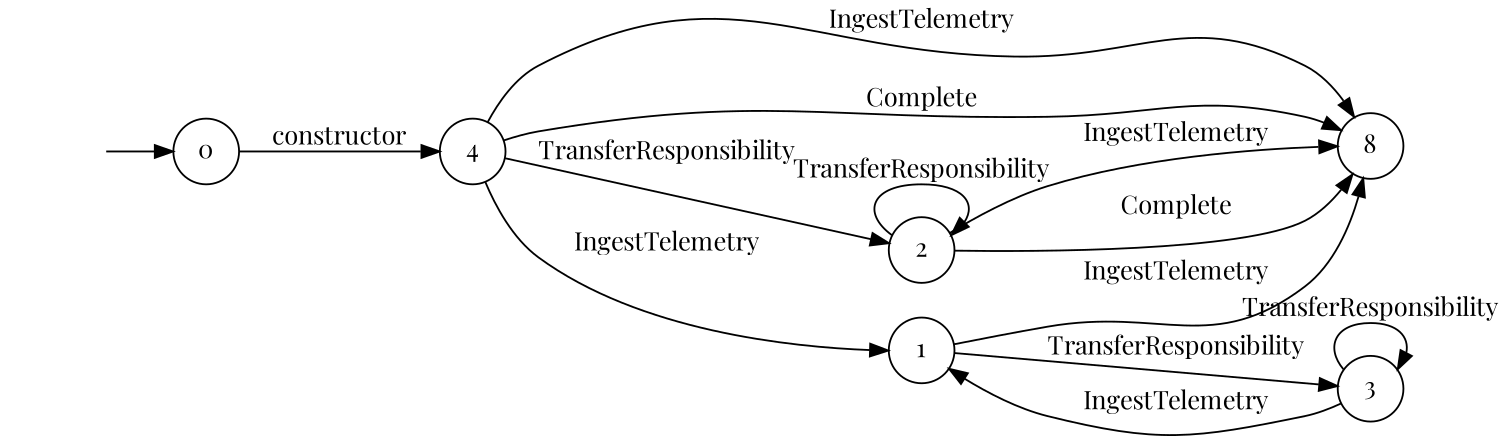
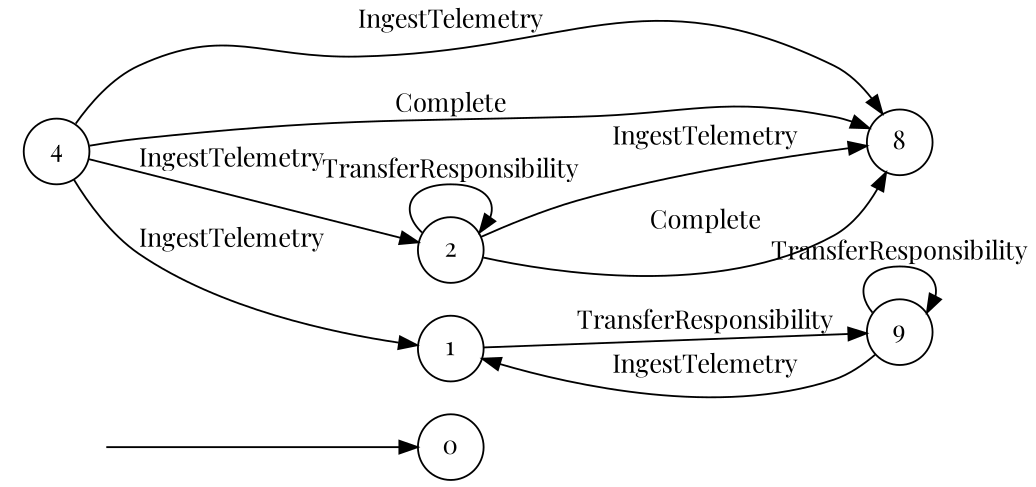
  digraph {
    fontname="Playfair Display"
    rankdir=LR
    node [fontname="Playfair Display" shape=circle]
    edge [fontname="Playfair Display"]
    "" [shape=plaintext]
    n2 [label=0]
    n3 [label=4]
    n4 [label=8]
    n5 [label=2]
    n6 [label=1]
-   n7 [label=3]
+   n7 [label=9]
    "" -> n2
-   n2 -> n3 [label=constructor]
    n3 -> n4 [label=IngestTelemetry]
    n3 -> n4 [label=Complete]
-   n3 -> n5 [label=TransferResponsibility]
+   n3 -> n5 [label=IngestTelemetry]
    n3 -> n6 [label=IngestTelemetry]
    n5 -> n4 [label=IngestTelemetry]
    n5 -> n4 [label=Complete]
    n5 -> n5 [label=TransferResponsibility]
-   n6 -> n4 [label=IngestTelemetry]
    n6 -> n7 [label=TransferResponsibility]
    n7 -> n6 [label=IngestTelemetry]
    n7 -> n7 [label=TransferResponsibility]
  }
